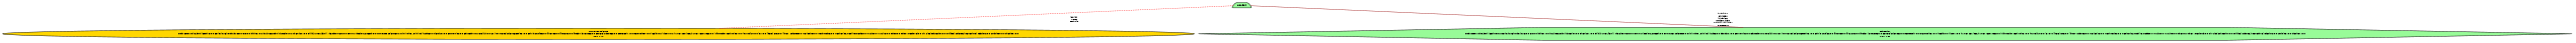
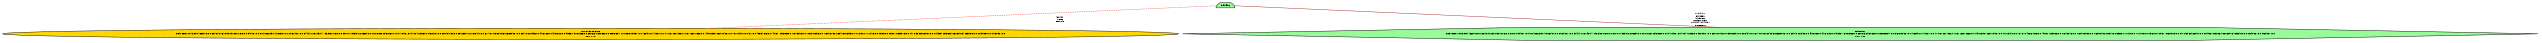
  graph {
    ranksep="0 equally"
    splines=straight
    node [color=black fillcolor=palegreen fontcolor=black fontname=helvetica penwidth=3 style="filled, rounded"]
    edge [fontname=helvetica penwidth=3]
    n1 [fillcolor=gold label="computer science\nProb: accounting/bookkeeping:0.0 agriculture/horticulture:0.0 art:0.0 biology:0.1 business administration:0.1 chemistry:0.0 child/human/family development:0.0 communications/speech:0.0 computer science:0.1 criminology/criminal justice:0.0 dentistry:0.0 economics:0.0 education:0.1 english:0.0 environmental science/ecology:0.0 ethnic studies:0.0 finance:0.0 fine arts:0.0 foreign language:0.0 general sciences:0.0 geography:0.0 gerontology:0.0 health:0.1 history:0.1 human services/human resources:0.0 information technology:0.0 journalism:0.0 law:0.0 liberal arts:0.0 library science:0.0 marketing:0.0 mathmatics:0.0 mechanics/machine trade:0.0 music:0.0 nursing:0.0 other:0.0 other vocational:0.0 physical education:0.0 political science/international relations:0.0 sociology:0.0 theology:0.0\nFrac: 0.42" shape=ellipse]
-   n2 [label=RELIG19 shape=trapezium]
+   n2 [label=RELIG16 shape=trapezium]
    n3 [label="education\nProb: accounting/bookkeeping:0.1 agriculture/horticulture:0.0 art:0.0 biology:0.0 business administration:0.0 chemistry:0.0 child/human/family development:0.0 communications/speech:0.0 computer science:0.0 criminology/criminal justice:0.0 dentistry:0.0 economics:0.0 education:0.1 english:0.1 environmental science/ecology:0.0 ethnic studies:0.0 finance:0.0 fine arts:0.0 foreign language:0.0 general sciences:0.0 geography:0.0 gerontology:0.0 health:0.0 history:0.0 human services/human resources:0.0 information technology:0.0 journalism:0.0 law:0.0 liberal arts:0.0 library science:0.0 marketing:0.0 mathmatics:0.1 mechanics/machine trade:0.0 music:0.0 nursing:0.0 other:0.1 other vocational:0.0 physical education:0.0 political science/international relations:0.0 sociology:0.0 theology:0.0\nFrac: 0.58" shape=hexagon]
    subgraph sub_1 {
      rank=same
    }
    n2 -- n1 [color=red label=" jewish\n none\n catholic" style=dashed]
    n2 -- n3 [color=brown label=" buddhism\n christian\n hinduism\n moslem/islam\n orthodox-christian\n protestant" style=solid]
  }
